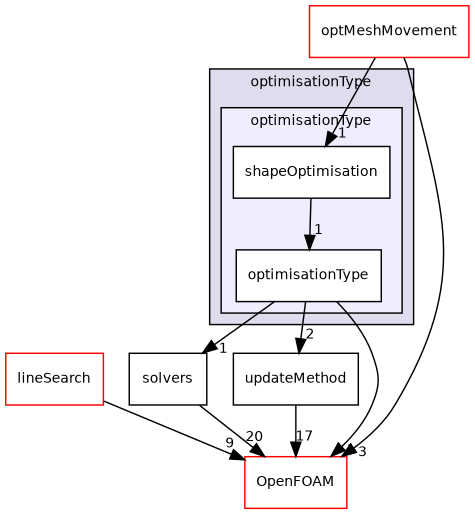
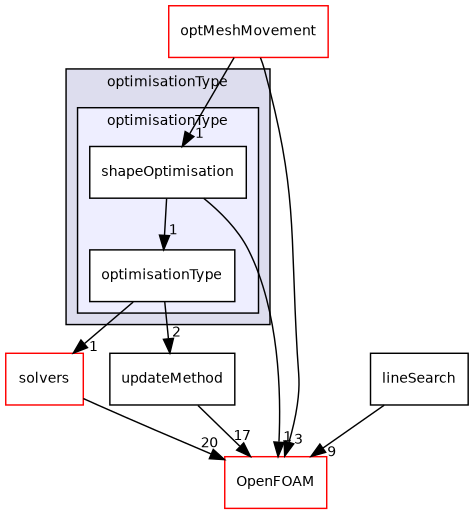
  digraph {
    compound=true
    node [color=red fontname=Helvetica fontsize=10 shape=box]
    edge [headlabel=1 labeldistance=1.5 labelfontname=Helvetica labelfontsize=10]
    n1 [color=black fillcolor=white label=optimisationType style=filled]
    n2 [color=black fillcolor=white label=shapeOptimisation style=filled]
-   n3 [color=black label=solvers]
+   n3 [label=solvers]
    n4 [color=black label=updateMethod]
    n5 [label=OpenFOAM]
-   n6 [label=lineSearch]
+   n6 [color=black label=lineSearch]
    n7 [label=optMeshMovement]
    subgraph cluster_1 {
      bgcolor="#ddddee"
      fontname=Helvetica
      fontsize=10
      label=optimisationType
      pencolor=black
      subgraph cluster_2 {
        bgcolor="#eeeeff"
        fontname=Helvetica
        fontsize=10
        label=optimisationType
        pencolor=black
        n1
        n2
      }
    }
    n1 -> n3
    n1 -> n4 [headlabel=2]
-   n1 -> n5
+   n2 -> n5
    n2 -> n1
    n3 -> n5 [headlabel=20]
    n4 -> n5 [headlabel=17]
    n6 -> n5 [headlabel=9]
    n7 -> n2
    n7 -> n5 [headlabel=3]
  }
